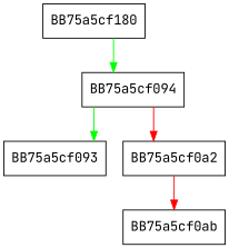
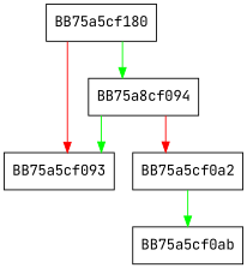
  digraph {
    fontname="JetBrains Mono"
    splines=ortho
    node [fontname="JetBrains Mono" shape=box]
    edge [color=red fontname="JetBrains Mono"]
    n1 [label=BB75a5cf180]
-   BB75a5cf094
+   BB75a5cf094 [label=BB75a8cf094]
    BB75a5cf093
    BB75a5cf0a2
    BB75a5cf0ab
    n1 -> BB75a5cf094 [color=green]
+   n1 -> BB75a5cf093
    BB75a5cf094 -> BB75a5cf093 [color=green]
    BB75a5cf094 -> BB75a5cf0a2
-   BB75a5cf0a2 -> BB75a5cf0ab
+   BB75a5cf0a2 -> BB75a5cf0ab [color=green]
  }
